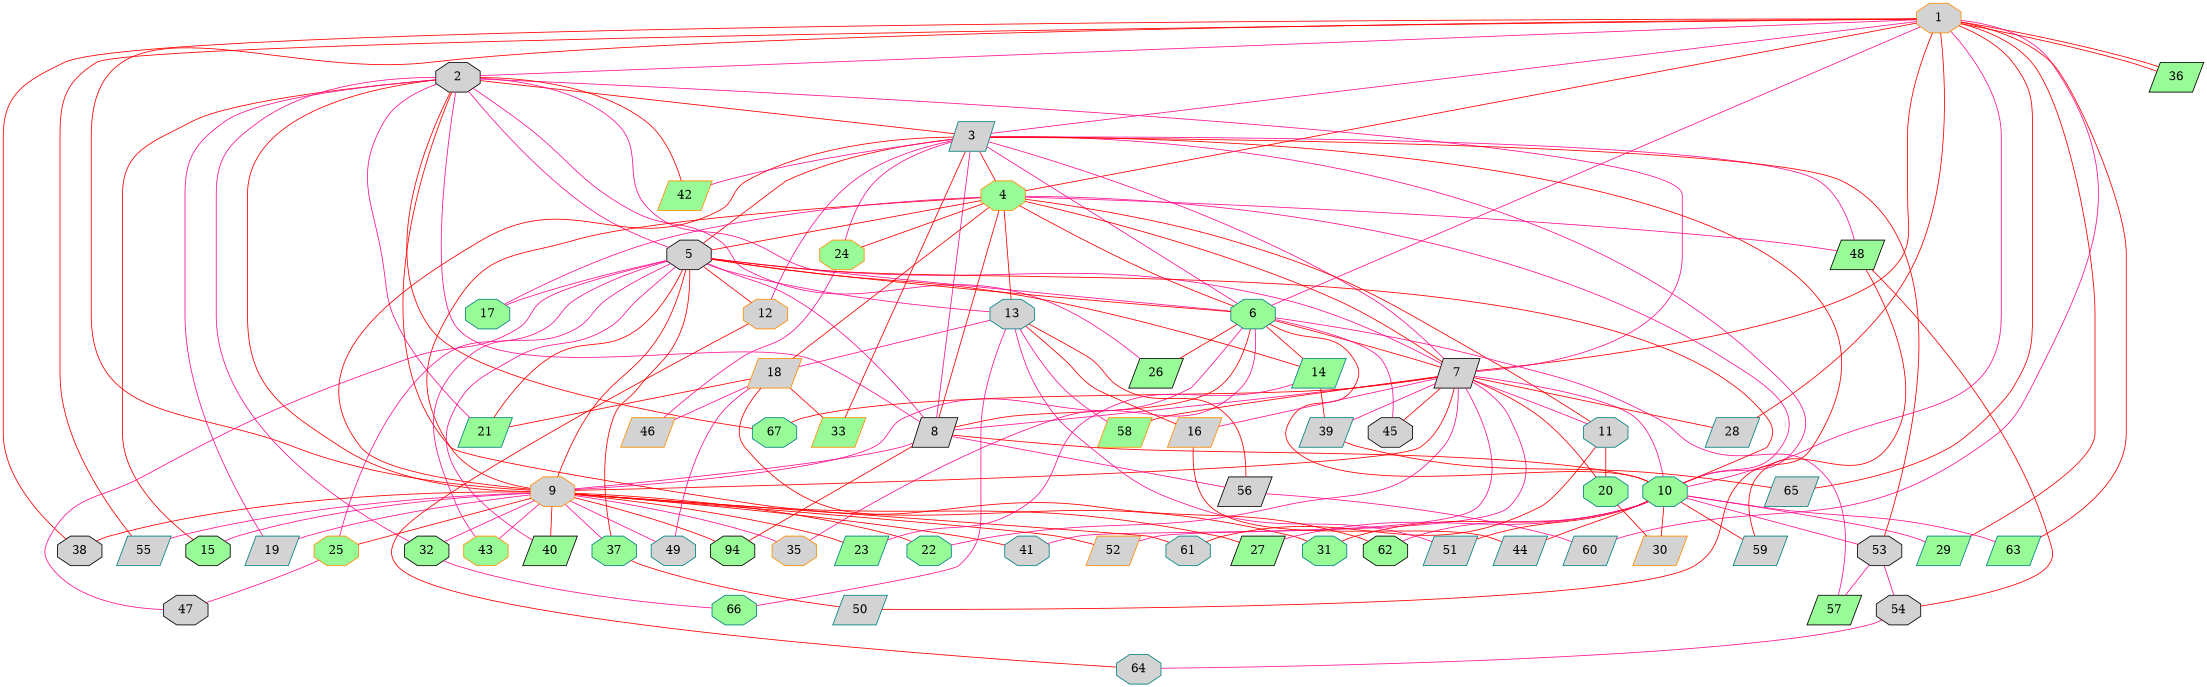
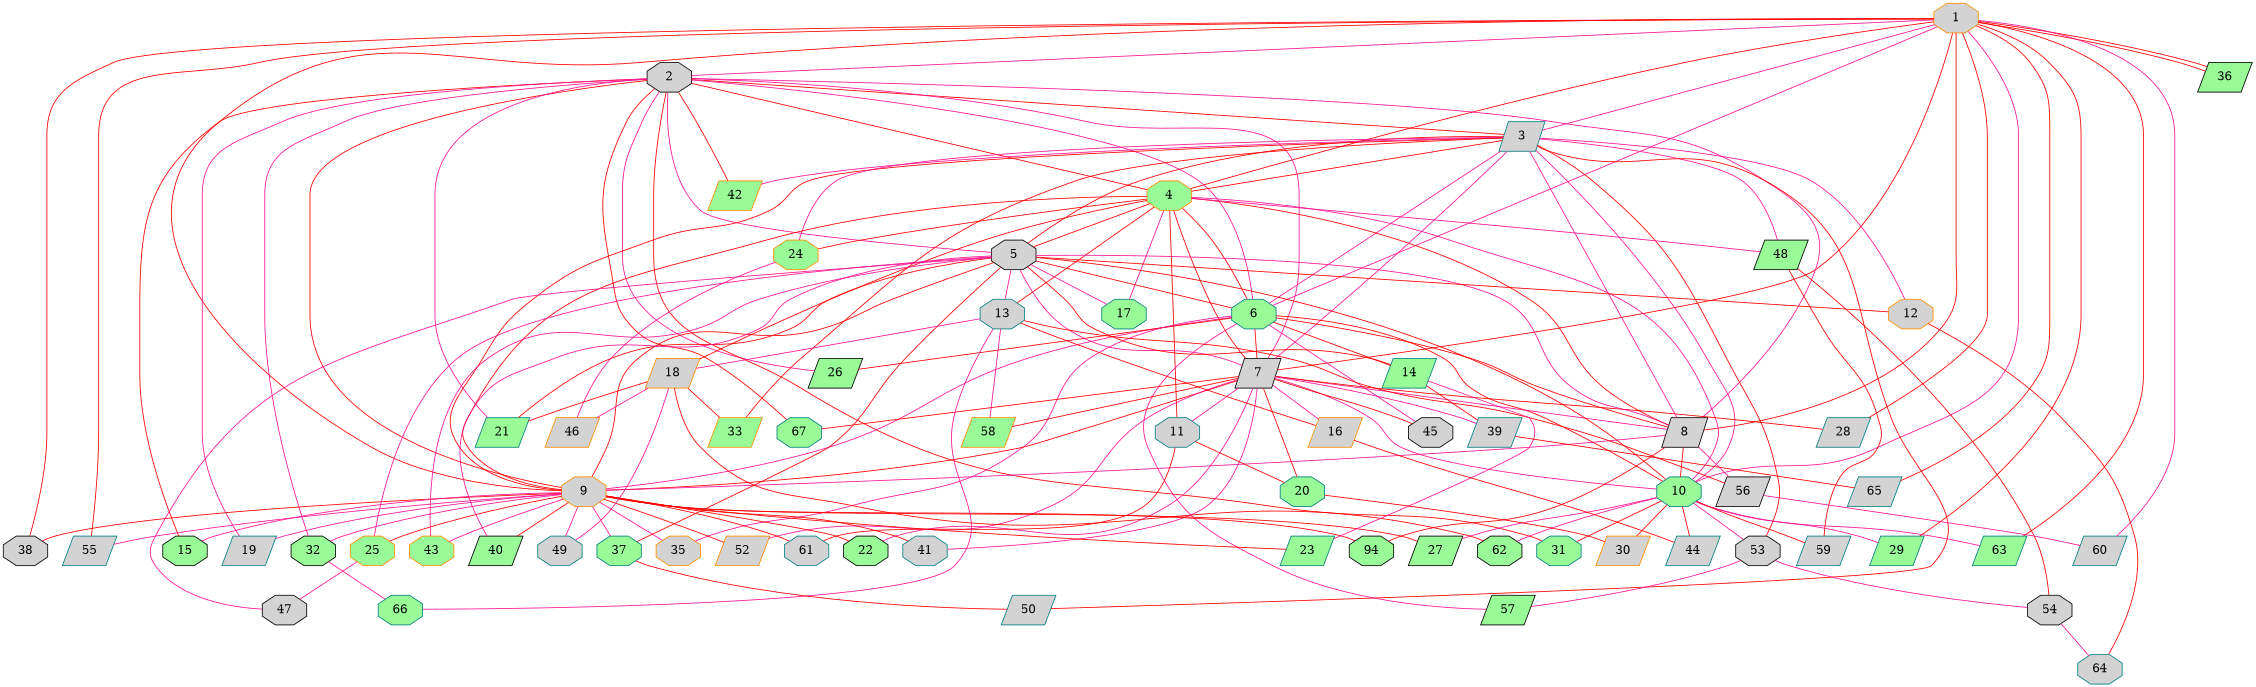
  graph {
    node [color=teal fillcolor=lightgrey shape=octagon style=filled]
    edge [color=red]
    1 [color=darkorange]
    2 [color=black]
    3 [shape=parallelogram]
    4 [color=darkorange fillcolor=palegreen]
    6 [fillcolor=palegreen]
    7 [color=black shape=parallelogram]
    8 [color=black shape=parallelogram]
    9 [color=darkorange]
    10 [fillcolor=palegreen]
    28 [shape=parallelogram]
    29 [fillcolor=palegreen shape=parallelogram]
    36 [color=black fillcolor=palegreen shape=parallelogram]
    38 [color=black]
    55 [shape=parallelogram]
    60 [shape=parallelogram]
    63 [fillcolor=palegreen shape=parallelogram]
    65 [shape=parallelogram]
    5 [color=black]
    15 [color=black fillcolor=palegreen]
    19 [shape=parallelogram]
    26 [color=black fillcolor=palegreen shape=parallelogram]
    31 [fillcolor=palegreen]
    32 [color=black fillcolor=palegreen]
    42 [color=darkorange fillcolor=palegreen shape=parallelogram]
    67 [fillcolor=palegreen]
    21 [fillcolor=palegreen shape=parallelogram]
    12 [color=darkorange]
    24 [color=darkorange fillcolor=palegreen]
    33 [color=darkorange fillcolor=palegreen shape=parallelogram]
    48 [color=black fillcolor=palegreen shape=parallelogram]
    50 [shape=parallelogram]
    53 [color=black]
    11
    13
    17 [fillcolor=palegreen]
    18 [color=darkorange shape=parallelogram]
    14 [fillcolor=palegreen shape=parallelogram]
    25 [color=darkorange fillcolor=palegreen]
    37 [fillcolor=palegreen]
    40 [color=black fillcolor=palegreen shape=parallelogram]
    43 [color=darkorange fillcolor=palegreen]
    47 [color=black]
    35 [color=darkorange]
    45 [color=black]
    57 [color=black fillcolor=palegreen shape=parallelogram]
    16 [color=darkorange shape=parallelogram]
    20 [fillcolor=palegreen]
-   22 [fillcolor=palegreen]
+   22 [color=black fillcolor=palegreen]
    39 [shape=parallelogram]
    41
    52 [color=darkorange shape=parallelogram]
    58 [color=darkorange fillcolor=palegreen shape=parallelogram]
    n53 [color=black fillcolor=palegreen label=94]
    56 [color=black shape=parallelogram]
    23 [fillcolor=palegreen shape=parallelogram]
    27 [color=black fillcolor=palegreen shape=parallelogram]
    49
    61
    30 [color=darkorange shape=parallelogram]
    44 [shape=parallelogram]
-   51 [shape=parallelogram]
    59 [shape=parallelogram]
    62 [color=black fillcolor=palegreen]
    66 [fillcolor=palegreen]
    64
    46 [color=darkorange shape=parallelogram]
    54 [color=black]
    1 -- 2 [color=deeppink]
    1 -- 3 [color=deeppink]
    1 -- 4
    1 -- 6 [color=deeppink]
    1 -- 7
+   1 -- 8
    1 -- 9
    1 -- 10 [color=deeppink]
    1 -- 28
    1 -- 29
    1 -- 36
    1 -- 36
    1 -- 38
    1 -- 55
    1 -- 60 [color=deeppink]
    1 -- 63
    1 -- 65
    2 -- 3
+   2 -- 4
    2 -- 6 [color=deeppink]
    2 -- 7 [color=deeppink]
    2 -- 8 [color=deeppink]
    2 -- 9
    2 -- 5 [color=deeppink]
    2 -- 15
    2 -- 19 [color=deeppink]
    2 -- 26 [color=deeppink]
    2 -- 31
    2 -- 32 [color=deeppink]
    2 -- 42
    2 -- 67
    2 -- 21 [color=deeppink]
    3 -- 4
    3 -- 6 [color=deeppink]
    3 -- 7 [color=deeppink]
    3 -- 8 [color=deeppink]
    3 -- 9
    3 -- 10 [color=deeppink]
    3 -- 5
    3 -- 42 [color=deeppink]
    3 -- 12 [color=deeppink]
    3 -- 24 [color=deeppink]
    3 -- 33
    3 -- 48 [color=deeppink]
    3 -- 50
    3 -- 53
    4 -- 6
    4 -- 7
    4 -- 8
    4 -- 9
    4 -- 10 [color=deeppink]
    4 -- 5
    4 -- 24
    4 -- 48 [color=deeppink]
    4 -- 11
    4 -- 13
    4 -- 17 [color=deeppink]
    4 -- 18
    6 -- 7
    6 -- 8
    6 -- 9 [color=deeppink]
    6 -- 10
    6 -- 26
    6 -- 14
    6 -- 35 [color=deeppink]
    6 -- 45 [color=deeppink]
    6 -- 57 [color=deeppink]
    7 -- 8 [color=deeppink]
    7 -- 9
    7 -- 10 [color=deeppink]
    7 -- 28
    7 -- 67
    7 -- 11 [color=deeppink]
    7 -- 45
    7 -- 16 [color=deeppink]
    7 -- 20
    7 -- 22 [color=deeppink]
    7 -- 39 [color=deeppink]
    7 -- 41 [color=deeppink]
    7 -- 52 [color=deeppink]
    7 -- 58
    8 -- 9 [color=deeppink]
    8 -- 10
    8 -- n53
    8 -- 56 [color=deeppink]
    9 -- 38
    9 -- 55 [color=deeppink]
    9 -- 15 [color=deeppink]
    9 -- 19 [color=deeppink]
    9 -- 32 [color=deeppink]
    9 -- 25
    9 -- 37 [color=deeppink]
    9 -- 40
    9 -- 43 [color=deeppink]
    9 -- 35 [color=deeppink]
    9 -- 22
    9 -- 41
    9 -- 52
    9 -- n53
    9 -- 23
    9 -- 27
    9 -- 49 [color=deeppink]
    9 -- 61
    10 -- 29 [color=deeppink]
    10 -- 63 [color=deeppink]
    10 -- 31
    10 -- 53 [color=deeppink]
    10 -- 27 [color=deeppink]
    10 -- 30
    10 -- 44
-   10 -- 51
    10 -- 59
    10 -- 62 [color=deeppink]
    5 -- 6
    5 -- 7 [color=deeppink]
    5 -- 8 [color=deeppink]
    5 -- 9
    5 -- 10
    5 -- 21
    5 -- 12
    5 -- 13 [color=deeppink]
    5 -- 17 [color=deeppink]
    5 -- 14
    5 -- 25 [color=deeppink]
    5 -- 37
    5 -- 40 [color=deeppink]
    5 -- 43 [color=deeppink]
    5 -- 47 [color=deeppink]
    32 -- 66 [color=deeppink]
    12 -- 64
    24 -- 46 [color=deeppink]
    48 -- 59
    48 -- 54
    53 -- 57 [color=deeppink]
    53 -- 54 [color=deeppink]
    11 -- 20
    11 -- 61
    13 -- 18 [color=deeppink]
    13 -- 16
    13 -- 58 [color=deeppink]
    13 -- 56
-   13 -- 51 [color=deeppink]
    13 -- 66 [color=deeppink]
    18 -- 21
    18 -- 33
    18 -- 49 [color=deeppink]
    18 -- 62
    18 -- 46 [color=deeppink]
    14 -- 39
    14 -- 23 [color=deeppink]
    25 -- 47 [color=deeppink]
    37 -- 50
    16 -- 44
    20 -- 30
    39 -- 65
    56 -- 60 [color=deeppink]
    54 -- 64 [color=deeppink]
  }
